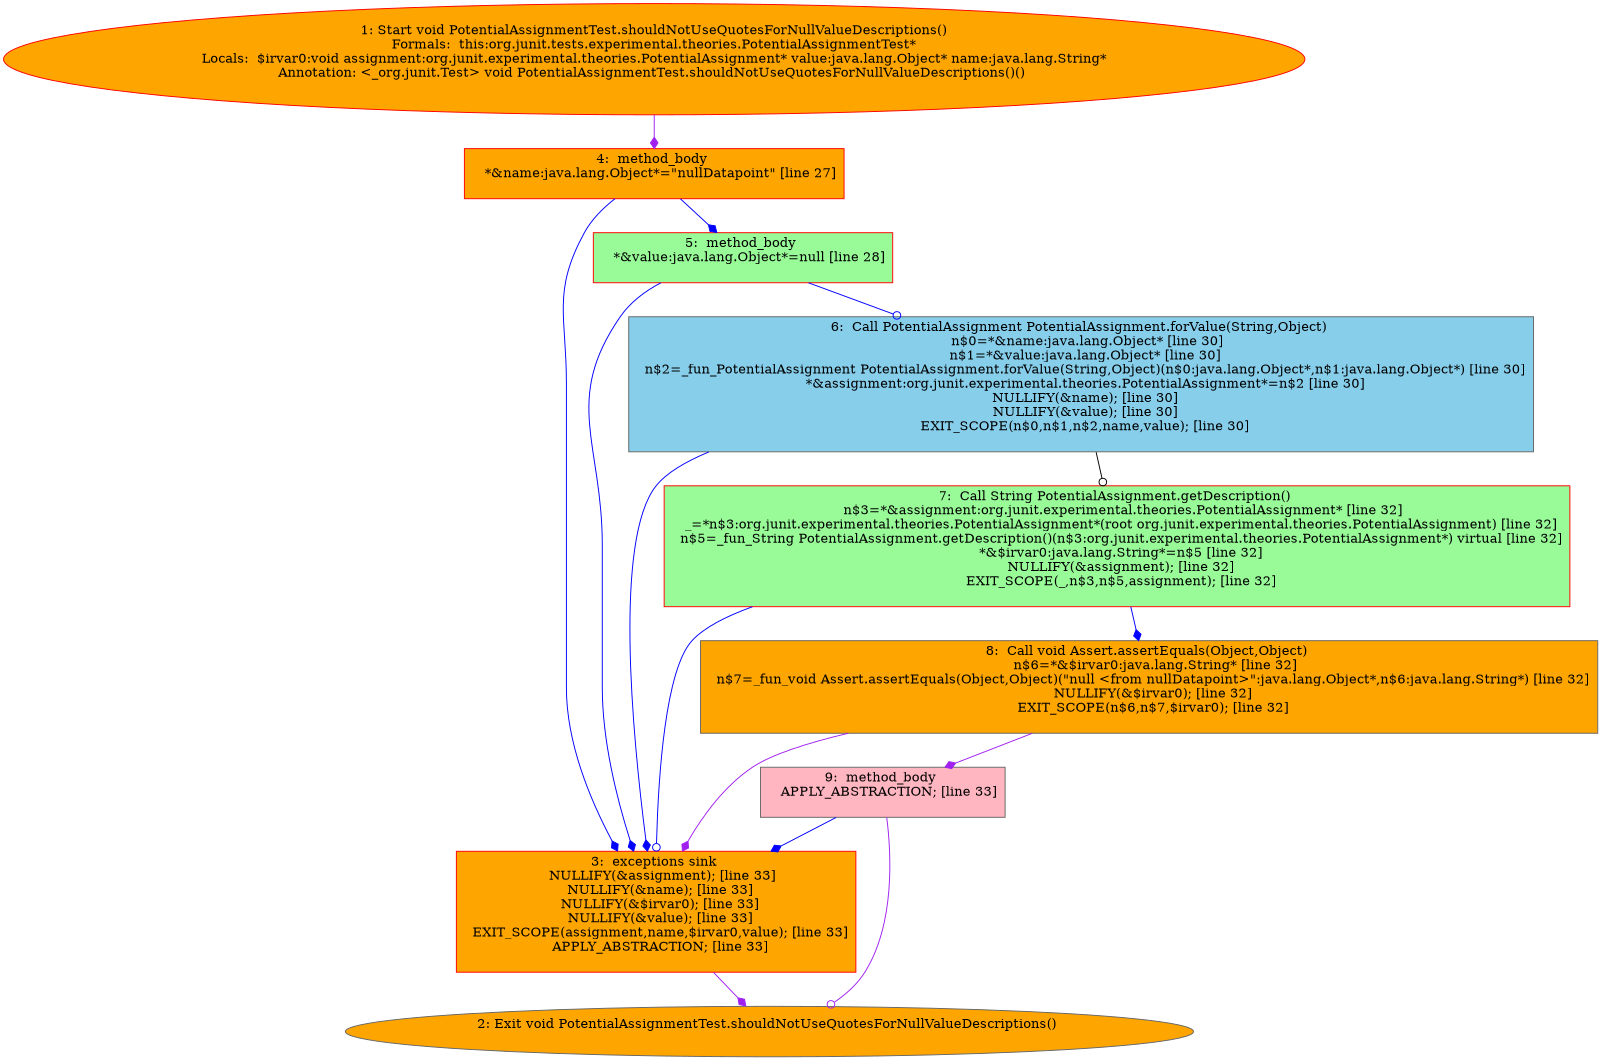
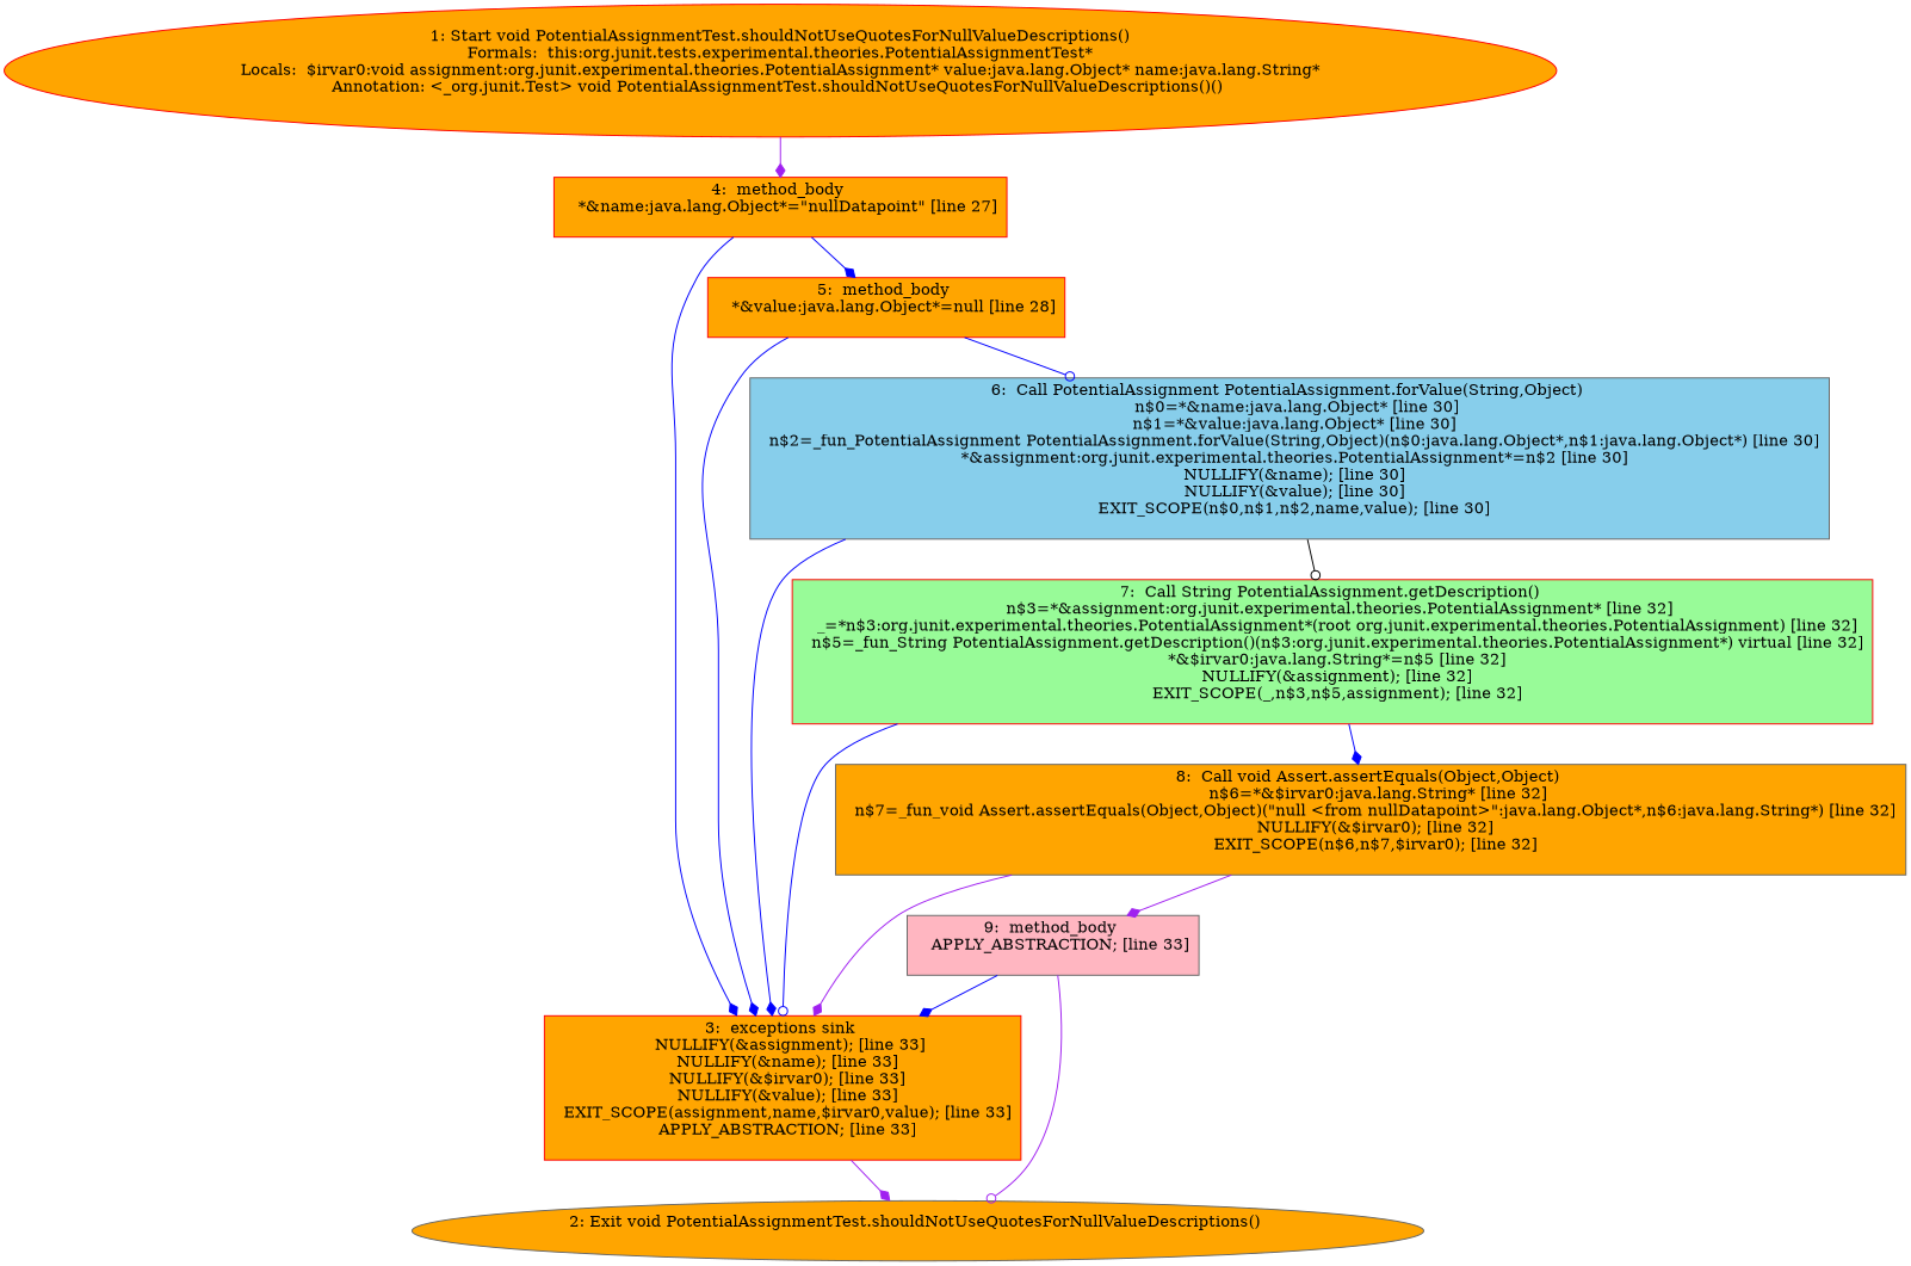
  digraph {
    node [color=red style=filled fillcolor=orange shape=box]
    edge [color=blue arrowhead=diamond]
    n1 [label="1: Start void PotentialAssignmentTest.shouldNotUseQuotesForNullValueDescriptions()\nFormals:  this:org.junit.tests.experimental.theories.PotentialAssignmentTest*\nLocals:  $irvar0:void assignment:org.junit.experimental.theories.PotentialAssignment* value:java.lang.Object* name:java.lang.String*\nAnnotation: <_org.junit.Test> void PotentialAssignmentTest.shouldNotUseQuotesForNullValueDescriptions()() \n  " shape=""]
    n2 [label="4:  method_body \n   *&name:java.lang.Object*=\"nullDatapoint\" [line 27]\n "]
    n3 [label="3:  exceptions sink \n   NULLIFY(&assignment); [line 33]\n  NULLIFY(&name); [line 33]\n  NULLIFY(&$irvar0); [line 33]\n  NULLIFY(&value); [line 33]\n  EXIT_SCOPE(assignment,name,$irvar0,value); [line 33]\n  APPLY_ABSTRACTION; [line 33]\n "]
-   n4 [label="5:  method_body \n   *&value:java.lang.Object*=null [line 28]\n " fillcolor=palegreen]
+   n4 [label="5:  method_body \n   *&value:java.lang.Object*=null [line 28]\n "]
    n5 [color=gray40 label="2: Exit void PotentialAssignmentTest.shouldNotUseQuotesForNullValueDescriptions() \n  " shape=""]
    n6 [label="6:  Call PotentialAssignment PotentialAssignment.forValue(String,Object) \n   n$0=*&name:java.lang.Object* [line 30]\n  n$1=*&value:java.lang.Object* [line 30]\n  n$2=_fun_PotentialAssignment PotentialAssignment.forValue(String,Object)(n$0:java.lang.Object*,n$1:java.lang.Object*) [line 30]\n  *&assignment:org.junit.experimental.theories.PotentialAssignment*=n$2 [line 30]\n  NULLIFY(&name); [line 30]\n  NULLIFY(&value); [line 30]\n  EXIT_SCOPE(n$0,n$1,n$2,name,value); [line 30]\n " fillcolor=skyblue color=gray40]
    n7 [label="7:  Call String PotentialAssignment.getDescription() \n   n$3=*&assignment:org.junit.experimental.theories.PotentialAssignment* [line 32]\n  _=*n$3:org.junit.experimental.theories.PotentialAssignment*(root org.junit.experimental.theories.PotentialAssignment) [line 32]\n  n$5=_fun_String PotentialAssignment.getDescription()(n$3:org.junit.experimental.theories.PotentialAssignment*) virtual [line 32]\n  *&$irvar0:java.lang.String*=n$5 [line 32]\n  NULLIFY(&assignment); [line 32]\n  EXIT_SCOPE(_,n$3,n$5,assignment); [line 32]\n " fillcolor=palegreen]
    n8 [label="8:  Call void Assert.assertEquals(Object,Object) \n   n$6=*&$irvar0:java.lang.String* [line 32]\n  n$7=_fun_void Assert.assertEquals(Object,Object)(\"null <from nullDatapoint>\":java.lang.Object*,n$6:java.lang.String*) [line 32]\n  NULLIFY(&$irvar0); [line 32]\n  EXIT_SCOPE(n$6,n$7,$irvar0); [line 32]\n " color=gray40]
    n9 [label="9:  method_body \n   APPLY_ABSTRACTION; [line 33]\n " fillcolor=lightpink color=gray40]
    n1 -> n2 [color=purple]
    n2 -> n3
    n2 -> n4
    n3 -> n5 [color=purple]
    n4 -> n3
    n4 -> n6 [arrowhead=odot]
    n6 -> n3
    n6 -> n7 [color=black arrowhead=odot]
    n7 -> n3 [arrowhead=odot]
    n7 -> n8
    n8 -> n3 [color=purple]
    n8 -> n9 [color=purple]
    n9 -> n3
    n9 -> n5 [color=purple arrowhead=odot]
  }
